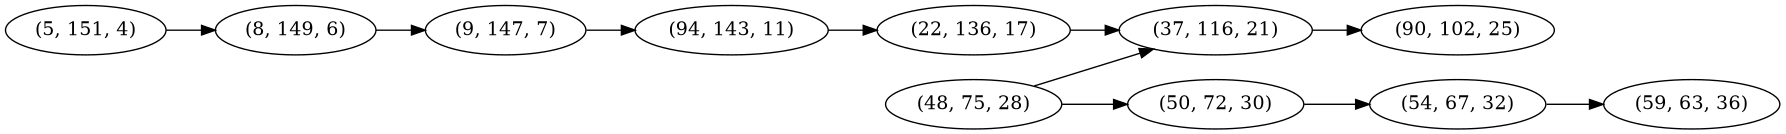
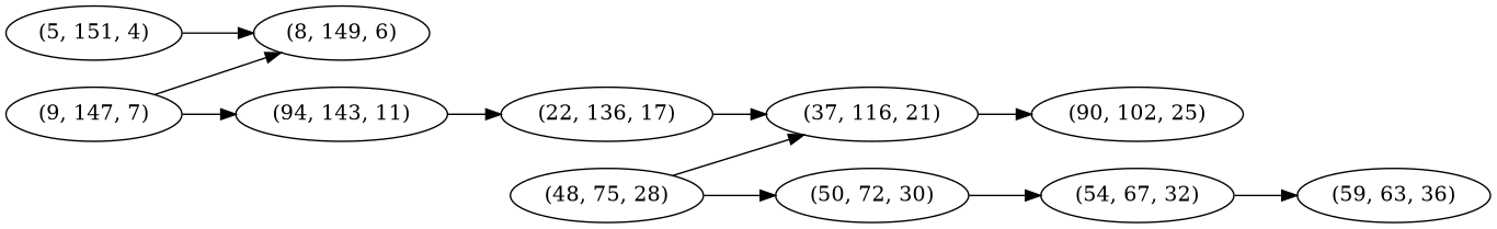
  digraph {
    rankdir=LR
    "(5, 151, 4)"
    "(8, 149, 6)"
    "(9, 147, 7)"
    n4 [label="(94, 143, 11)"]
    "(22, 136, 17)"
    "(37, 116, 21)"
    "(90, 102, 25)"
    "(48, 75, 28)"
    "(50, 72, 30)"
    "(54, 67, 32)"
    "(59, 63, 36)"
    "(5, 151, 4)" -> "(8, 149, 6)"
-   "(8, 149, 6)" -> "(9, 147, 7)"
+   "(9, 147, 7)" -> "(8, 149, 6)"
    "(9, 147, 7)" -> n4
    n4 -> "(22, 136, 17)"
    "(22, 136, 17)" -> "(37, 116, 21)"
    "(37, 116, 21)" -> "(90, 102, 25)"
    "(48, 75, 28)" -> "(37, 116, 21)"
    "(48, 75, 28)" -> "(50, 72, 30)"
    "(50, 72, 30)" -> "(54, 67, 32)"
    "(54, 67, 32)" -> "(59, 63, 36)"
  }
